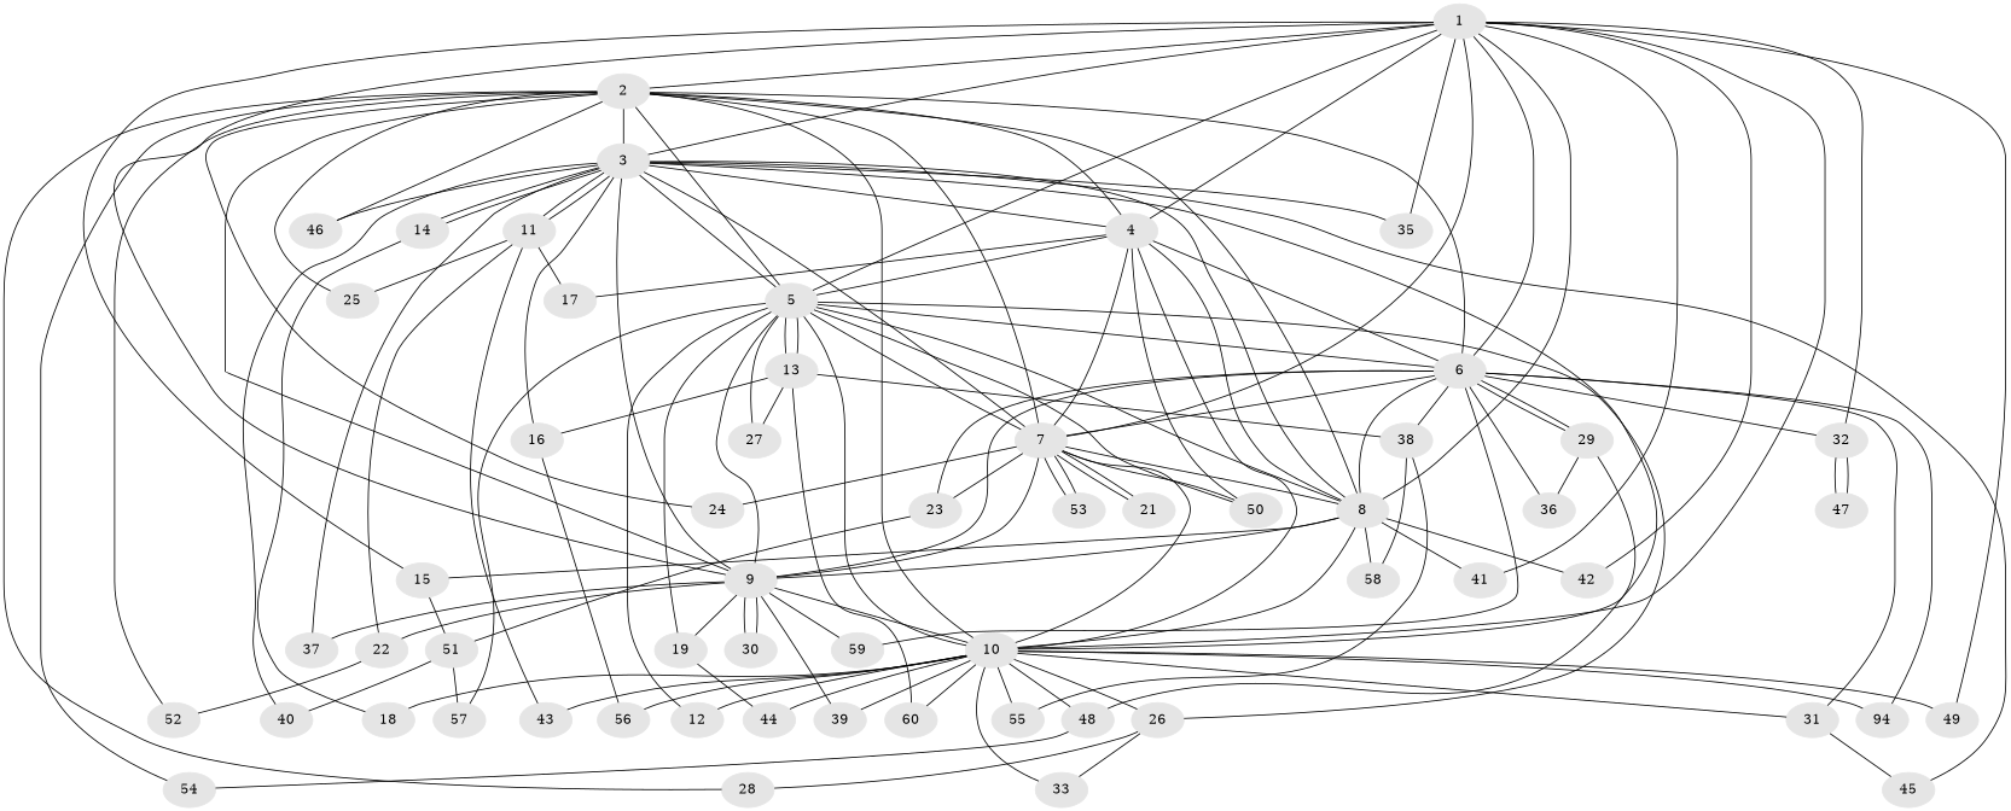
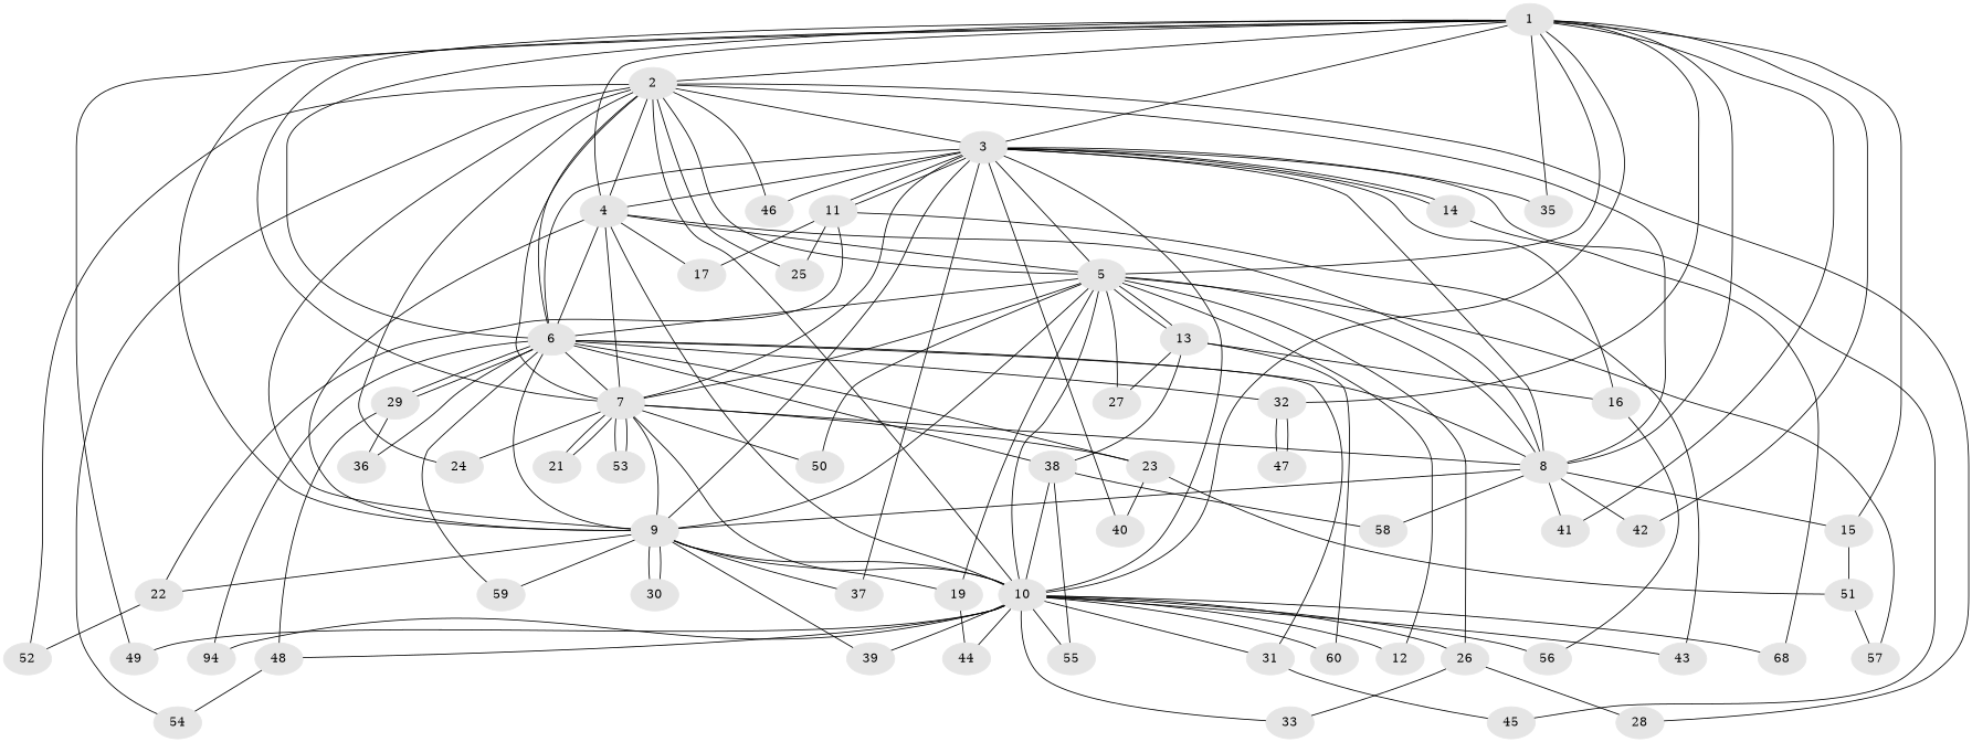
  graph {
    node [color=gray90 style=filled]
    1
    2
    3
    4
    5
    6
    7
    8
    9
    10
    15
    32
    35
    41
    42
    49
    24
    25
    28
    46
    52
    54
    11
    14
    16
    37
    40
    45
    17
    12
    13
    19
    26
    27
    50
    57
    23
    29
    31
    n40 [label=94]
    36
    38
    59
    21
    53
    58
    22
    30
    39
-   18
+   18 [label=68]
    n51 [label=60]
    33
    43
    44
    48
    55
    56
    51
    47
    1 -- 2
    1 -- 3
    1 -- 4
    1 -- 5
    1 -- 6
    1 -- 7
    1 -- 8
    1 -- 9
    1 -- 10
    1 -- 15
    1 -- 32
    1 -- 35
    1 -- 41
    1 -- 42
    1 -- 49
    2 -- 3
    2 -- 4
    2 -- 5
    2 -- 6
    2 -- 7
    2 -- 8
    2 -- 9
    2 -- 10
    2 -- 24
    2 -- 25
    2 -- 28
    2 -- 46
    2 -- 52
    2 -- 54
    3 -- 4
    3 -- 5
+   3 -- 6
    3 -- 7
    3 -- 8
    3 -- 9
    3 -- 10
    3 -- 35
    3 -- 46
    3 -- 11
    3 -- 11
    3 -- 14
    3 -- 14
    3 -- 16
    3 -- 37
    3 -- 40
    3 -- 45
    4 -- 5
    4 -- 6
    4 -- 7
    4 -- 8
-   4 -- 50
+   4 -- 9
    4 -- 10
    4 -- 17
    5 -- 6
    5 -- 7
    5 -- 8
    5 -- 9
    5 -- 10
    5 -- 12
    5 -- 13
    5 -- 13
    5 -- 19
    5 -- 26
    5 -- 27
    5 -- 50
    5 -- 57
    6 -- 7
    6 -- 8
    6 -- 9
    6 -- 32
    6 -- 23
    6 -- 29
    6 -- 29
    6 -- 31
    6 -- n40
    6 -- 36
    6 -- 38
    6 -- 59
    7 -- 8
    7 -- 9
    7 -- 10
    7 -- 24
    7 -- 50
    7 -- 23
    7 -- 21
    7 -- 21
    7 -- 53
    7 -- 53
    8 -- 9
-   8 -- 10
+   38 -- 10
    8 -- 15
    8 -- 41
    8 -- 42
    8 -- 58
    9 -- 10
    9 -- 37
    9 -- 19
    9 -- 59
    9 -- 22
    9 -- 30
    9 -- 30
    9 -- 39
    10 -- 49
    10 -- 12
    10 -- 26
    10 -- 31
    10 -- n40
    10 -- 39
    10 -- 18
    10 -- n51
    10 -- 33
    10 -- 43
    10 -- 44
    10 -- 48
    10 -- 55
    10 -- 56
    15 -- 51
    32 -- 47
    32 -- 47
    11 -- 25
    11 -- 17
    11 -- 22
    11 -- 43
    14 -- 18
    16 -- 56
    13 -- 16
    13 -- 27
    13 -- 38
    13 -- n51
    19 -- 44
    26 -- 28
    26 -- 33
-   51 -- 40
+   23 -- 40
    23 -- 51
    29 -- 36
    29 -- 48
    31 -- 45
    38 -- 58
    38 -- 55
    22 -- 52
    48 -- 54
    51 -- 57
  }
